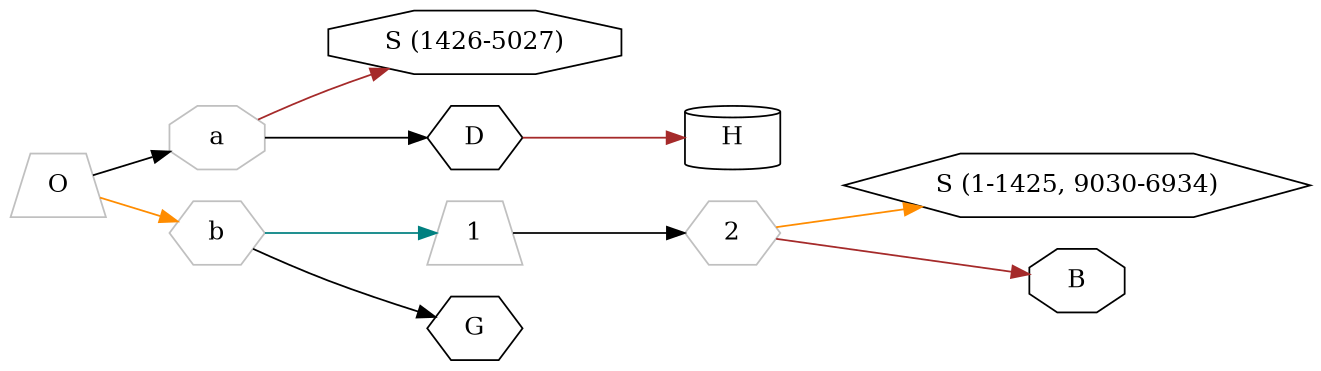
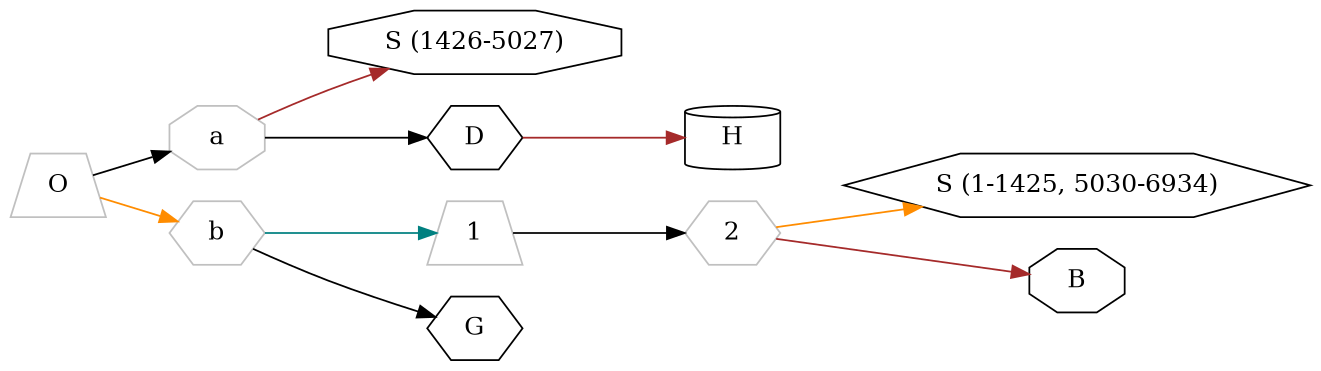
  digraph {
    rankdir=LR
    node [shape=hexagon]
    edge [color=black]
    1 [color=grey shape=trapezium]
    2 [color=grey]
-   n3 [label="S (1-1425, 9030-6934)"]
+   n3 [label="S (1-1425, 5030-6934)"]
    B [shape=octagon]
    H [shape=cylinder]
    a [color=grey shape=octagon]
    n7 [label="S (1426-5027)" shape=octagon]
    D
    b [color=grey]
    G
    O [color=grey shape=trapezium]
    1 -> 2
    2 -> n3 [color=darkorange]
    2 -> B [color=brown]
    a -> n7 [color=brown]
    a -> D
    D -> H [color=brown]
    b -> 1 [color=teal]
    b -> G
    O -> a
    O -> b [color=darkorange]
  }
